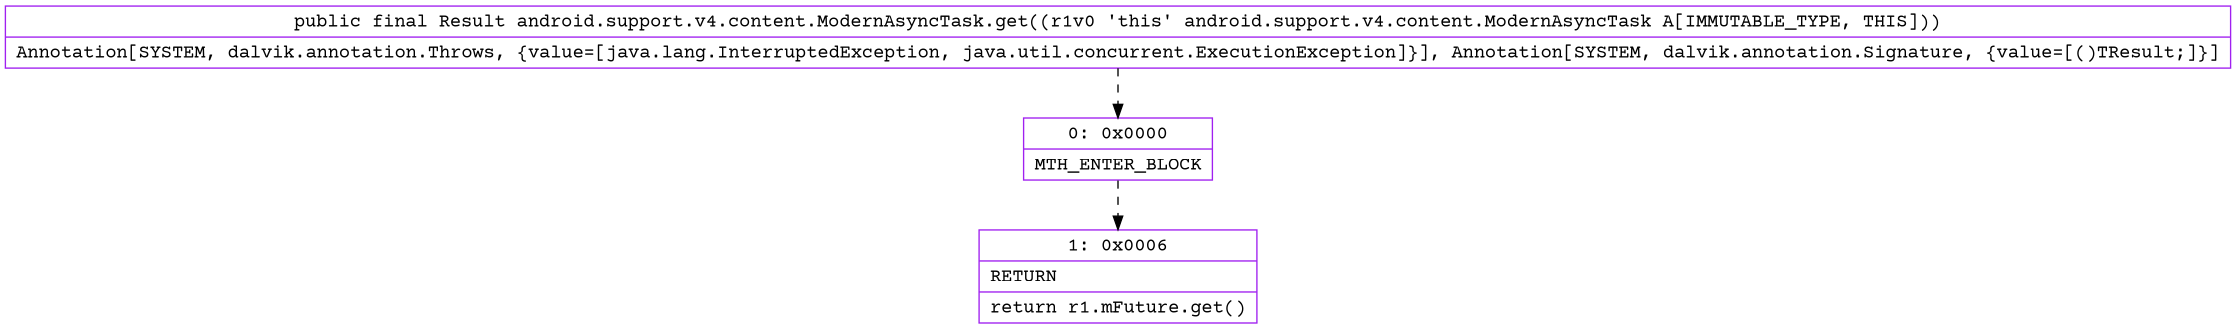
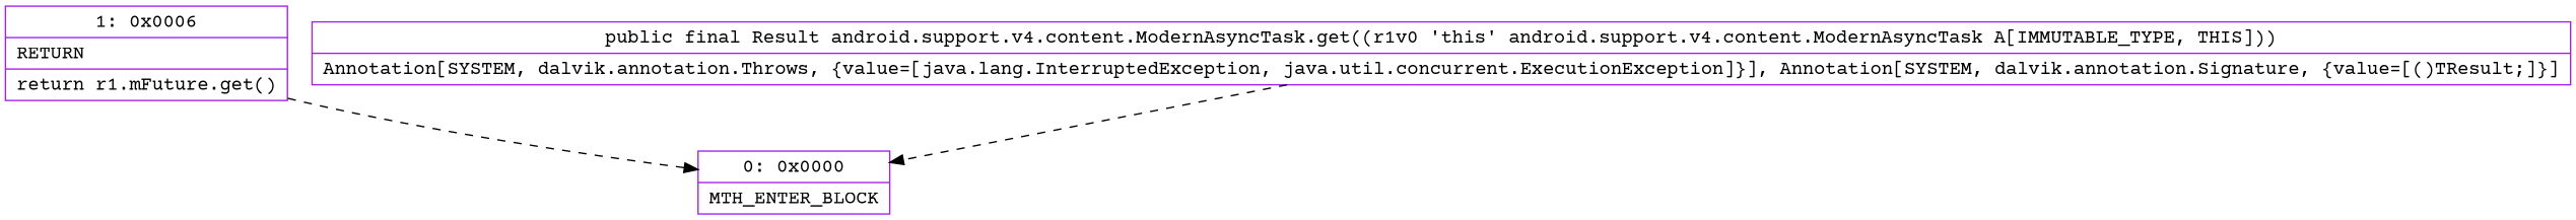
  digraph {
    fontname="Courier Prime"
    node [shape=record color=purple fontname="Courier Prime"]
    edge [style=dashed fontname="Courier Prime"]
    n1 [label="{0\:\ 0x0000|MTH_ENTER_BLOCK\l}"]
    n2 [label="{1\:\ 0x0006|RETURN\l|return r1.mFuture.get()\l}"]
    n3 [label="{public final Result android.support.v4.content.ModernAsyncTask.get((r1v0 'this' android.support.v4.content.ModernAsyncTask A[IMMUTABLE_TYPE, THIS]))  | Annotation[SYSTEM, dalvik.annotation.Throws, \{value=[java.lang.InterruptedException, java.util.concurrent.ExecutionException]\}], Annotation[SYSTEM, dalvik.annotation.Signature, \{value=[()TResult;]\}]\l}"]
-   n1 -> n2
+   n2 -> n1
    n3 -> n1
  }
